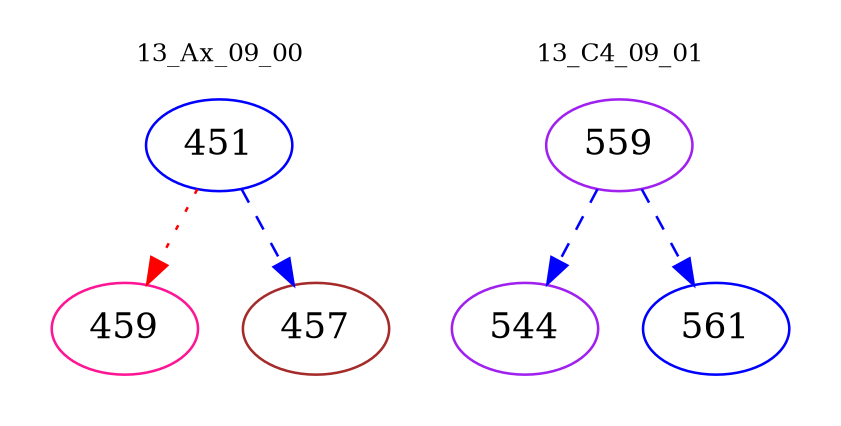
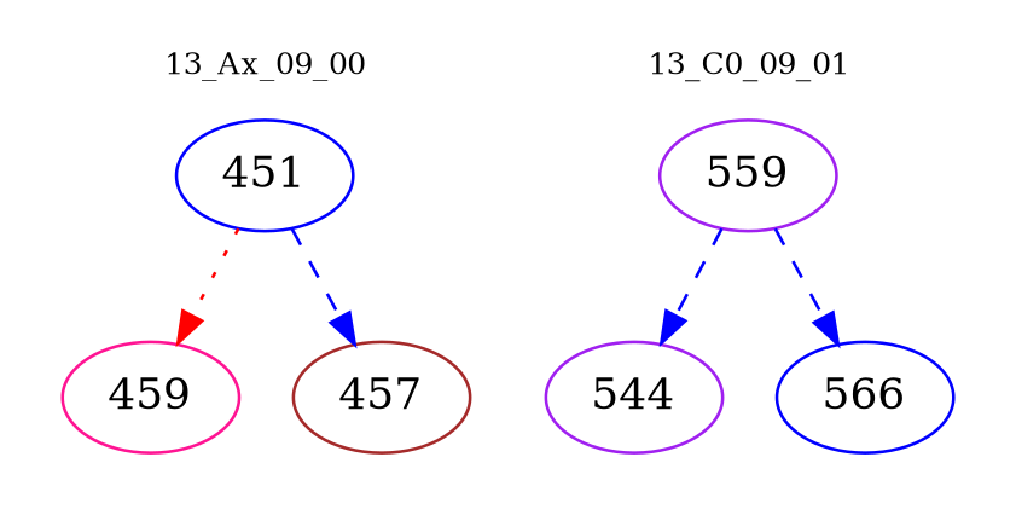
  digraph {
    node [color=blue]
    edge [color=blue style=dashed]
    n1 [label=451]
    n2 [color=deeppink label=459]
    n3 [color=brown label=457]
    n4 [color=purple label=559]
    n5 [color=purple label=544]
-   n6 [label=561]
+   n6 [label=566]
    subgraph cluster_1 {
      color=white
      fontsize=10
      label="13_Ax_09_00"
      n1
      n2
      n3
    }
    subgraph cluster_2 {
      color=white
      fontsize=10
-     label="13_C4_09_01"
+     label="13_C0_09_01"
      n4
      n5
      n6
    }
    n1 -> n2 [color=red style=dotted]
    n1 -> n3
    n4 -> n5
    n4 -> n6
  }
